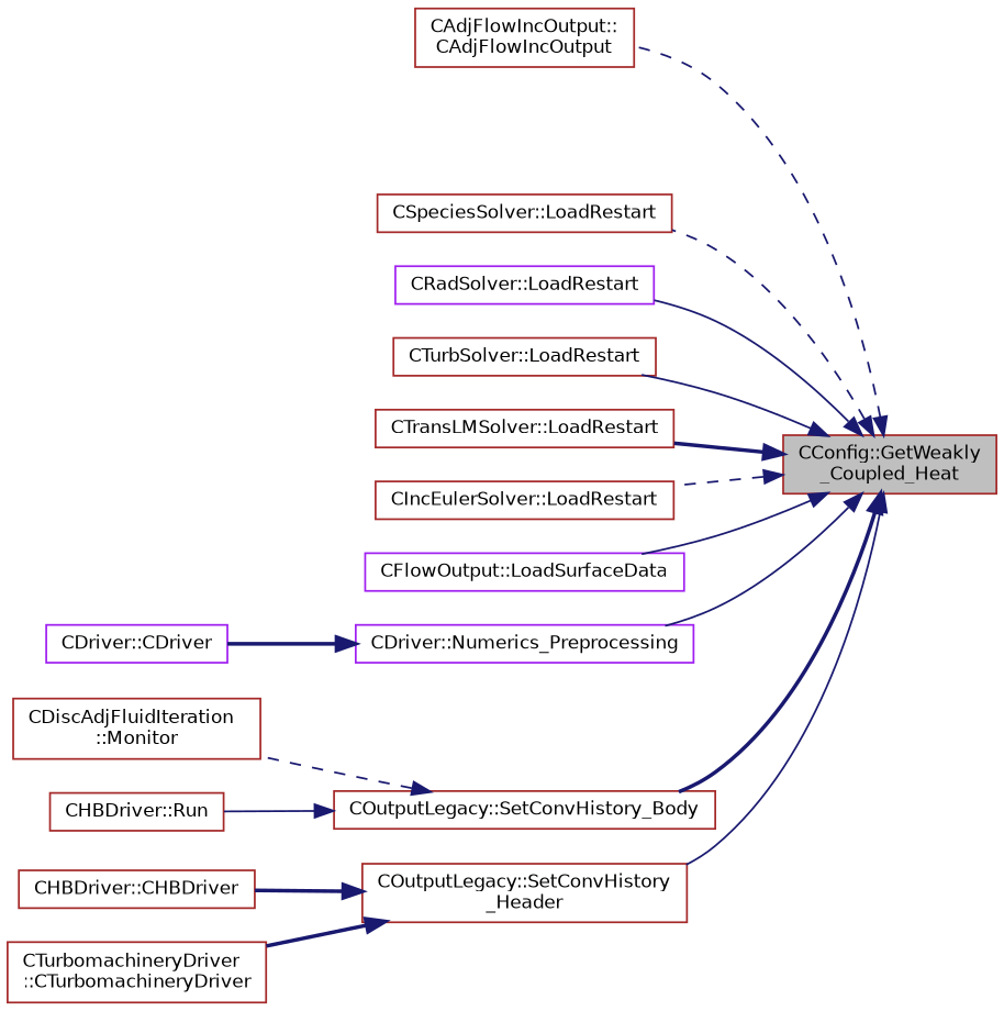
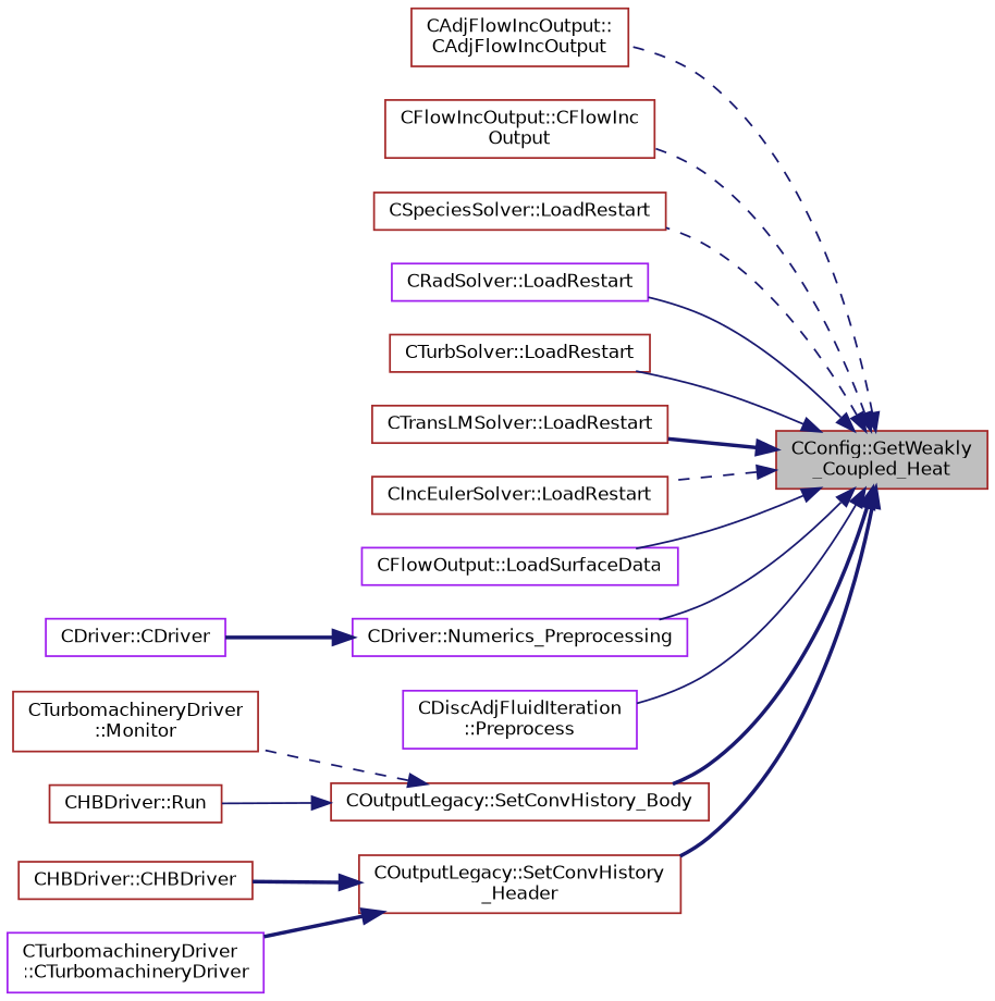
  digraph {
    rankdir=RL
    node [color=brown fillcolor=white fontname=Helvetica fontsize=10 shape=record style=filled]
    edge [color=midnightblue dir=back fontname=Helvetica fontsize=10 labelfontname=Helvetica labelfontsize=10 style=solid]
    n1 [fillcolor=grey75 fontcolor=black height=0.2 label="CConfig::GetWeakly\l_Coupled_Heat" width=0.4]
    n2 [height=0.2 label="CAdjFlowIncOutput::\lCAdjFlowIncOutput" width=0.4]
+   n3 [height=0.2 label="CFlowIncOutput::CFlowInc\lOutput" width=0.4]
    n4 [height=0.2 label="CSpeciesSolver::LoadRestart" width=0.4]
    n5 [color=purple height=0.2 label="CRadSolver::LoadRestart" width=0.4]
    n6 [height=0.2 label="CTurbSolver::LoadRestart" width=0.4]
    n7 [height=0.2 label="CTransLMSolver::LoadRestart" width=0.4]
    n8 [height=0.2 label="CIncEulerSolver::LoadRestart" width=0.4]
    n9 [color=purple height=0.2 label="CFlowOutput::LoadSurfaceData" width=0.4]
    n10 [color=purple height=0.2 label="CDriver::Numerics_Preprocessing" width=0.4]
+   n11 [color=purple height=0.2 label="CDiscAdjFluidIteration\l::Preprocess" width=0.4]
    n12 [height=0.2 label="COutputLegacy::SetConvHistory_Body" width=0.4]
    n13 [height=0.2 label="COutputLegacy::SetConvHistory\l_Header" width=0.4]
    n14 [color=purple height=0.2 label="CDriver::CDriver" width=0.4]
-   n15 [height=0.2 label="CDiscAdjFluidIteration\l::Monitor" width=0.4]
+   n15 [height=0.2 label="CTurbomachineryDriver\l::Monitor" width=0.4]
    n16 [height=0.2 label="CHBDriver::Run" width=0.4]
    n17 [height=0.2 label="CHBDriver::CHBDriver" width=0.4]
-   n18 [height=0.2 label="CTurbomachineryDriver\l::CTurbomachineryDriver" width=0.4]
+   n18 [color=purple height=0.2 label="CTurbomachineryDriver\l::CTurbomachineryDriver" width=0.4]
    n1 -> n2 [style=dashed]
+   n1 -> n3 [style=dashed]
    n1 -> n4 [style=dashed]
    n1 -> n5
    n1 -> n6
    n1 -> n7 [style=bold]
    n1 -> n8 [style=dashed]
    n1 -> n9
    n1 -> n10
+   n1 -> n11
    n1 -> n12 [style=bold]
-   n1 -> n13
+   n1 -> n13 [style=bold]
    n10 -> n14 [style=bold]
    n12 -> n15 [style=dashed]
    n12 -> n16
    n13 -> n17 [style=bold]
    n13 -> n18 [style=bold]
  }
